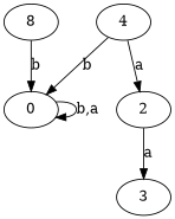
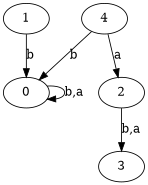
  digraph {
    d2tdocpreamble="\usetikzlibrary{automata}"
    d2tfigpreamble="\tikzstyle{every state}= [ draw=blue!50,very thick,fill=blue!20]  \tikzstyle{auto}= [fill=white]"
    ranksep=0.5
    node [style=state]
    edge [lblstyle=auto topath="bend right"]
    n1 [label=0]
-   n2 [label=8]
+   n2 [label=1]
    n3 [label=2]
    n4 [label=3 style="state, initial"]
    n5 [label=4 style="state, accepting"]
    n1 -> n1 [label="b,a" topath="loop above"]
    n2 -> n1 [label=b]
-   n3 -> n4 [label=a]
+   n3 -> n4 [label="b,a"]
    n5 -> n1 [label=b]
    n5 -> n3 [label=a]
  }
